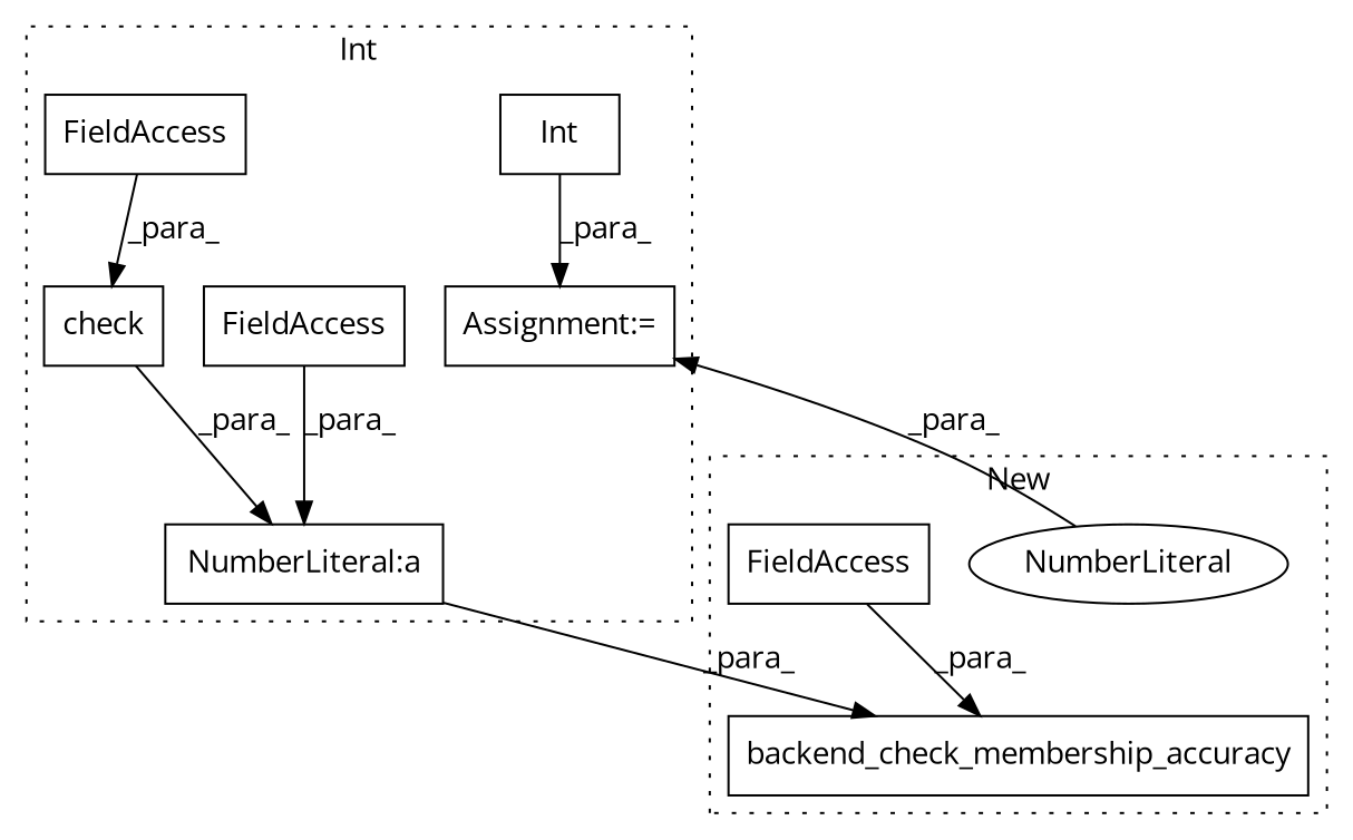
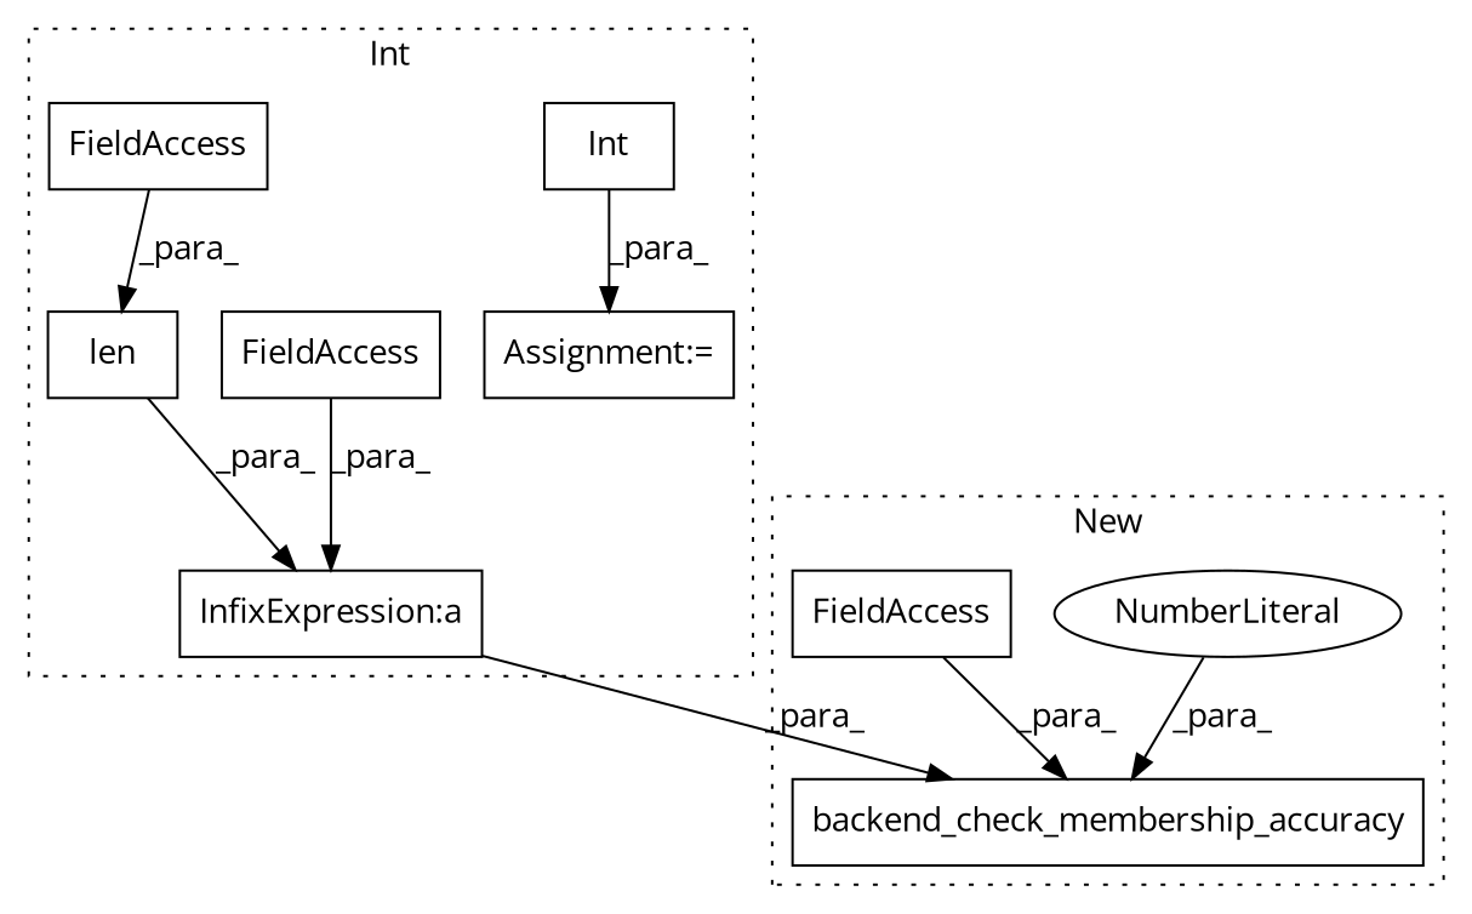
  digraph {
    fontname="Open Sans"
    node [a=32 fontname="Open Sans" l="4,1" shape=box]
    edge [fontname="Open Sans"]
    n1 [label=Int s="3756,3792"]
-   n2 [a=27 l=3 label="NumberLiteral:a" s=3771]
-   n3 [label=check s="3760,3770"]
+   n2 [a=27 l=3 label="InfixExpression:a" s=3771]
+   n3 [label=len s="3760,3770"]
    n4 [a=22 l=18 label=FieldAccess s=3774]
    n5 [a=22 l=6 label=FieldAccess s=3764]
    n6 [a=7 l=1 label="Assignment:=" s=3755]
    n7 [l="34,1" label=backend_check_membership_accuracy s="2653,2742"]
    n8 [a=34 l=4 label=NumberLiteral s=2738 shape=ellipse]
    n9 [a=22 l=18 label=FieldAccess s=2719]
    subgraph cluster_1 {
      label=Int
      style=dotted
      n1
      n2
      n3
      n4
      n5
      n6
    }
    subgraph cluster_2 {
      label=New
      style=dotted
      n7
      n8
      n9
    }
    n1 -> n6 [label=_para_]
    n2 -> n7 [label=_para_]
    n3 -> n2 [label=_para_]
    n4 -> n2 [label=_para_]
    n5 -> n3 [label=_para_]
-   n8 -> n6 [label=_para_]
+   n8 -> n7 [label=_para_]
    n9 -> n7 [label=_para_]
  }
